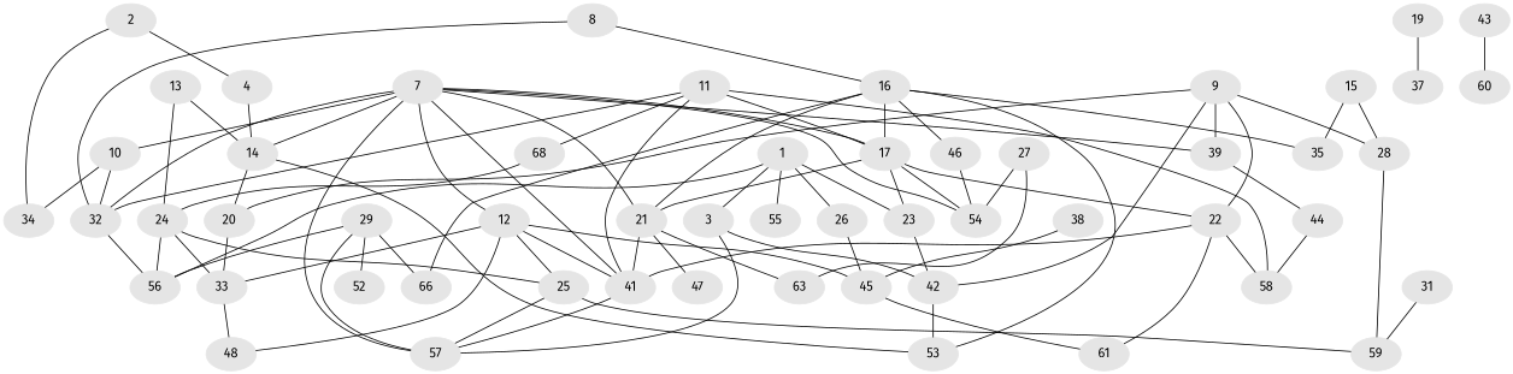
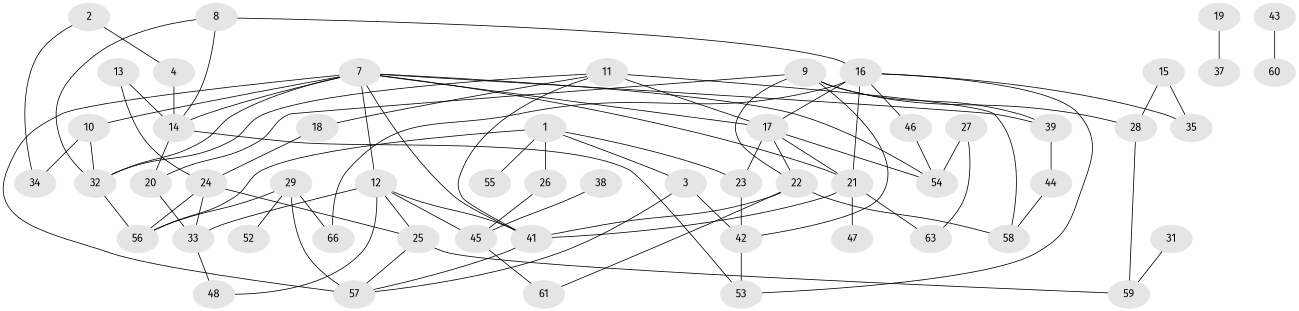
  graph {
    fontname="Fira Sans"
    node [color=gray90 fontname="Fira Sans" style=filled]
    edge [fontname="Fira Sans" weight=1.0]
    1
    3
    23
    26
    55
    56
    42
    57
    45
    2
    4
    34
    14
    53
    20
    29
    66
    52
    31
    59
    7
    10
    12
    17
    21
    32
    39
    41
    54
    25
    33
    48
    22
    47
    63
    44
    8
    16
    35
    46
    9
    28
    58
    61
    11
-   18 [label=68]
+   18
    24
    13
    15
    19
    37
    27
    38
    43
    60
    1 -- 3
    1 -- 23
    1 -- 26
    1 -- 55
    1 -- 56
    3 -- 42
    3 -- 57
    23 -- 42
    26 -- 45
    42 -- 53
    45 -- 61
    2 -- 4
    2 -- 34
    4 -- 14
    14 -- 53
    14 -- 20
    20 -- 33
    29 -- 56
    29 -- 57 [weight=2.0]
    29 -- 66
    29 -- 52
    31 -- 59
    7 -- 57
    7 -- 14
    7 -- 10
    7 -- 12
    7 -- 17
    7 -- 21
    7 -- 32 [weight=2.0]
    7 -- 39
    7 -- 41
    7 -- 54
    10 -- 34
    10 -- 32 [weight=2.0]
    12 -- 45
    12 -- 41
    12 -- 25
    12 -- 33
    12 -- 48
    17 -- 23
    17 -- 21
    17 -- 54
    17 -- 22
    21 -- 41
    21 -- 47
    21 -- 63
    32 -- 56 [weight=2.0]
    39 -- 44
    41 -- 57
    25 -- 57
    25 -- 59
    33 -- 48
    22 -- 41
    22 -- 58
    22 -- 61
    44 -- 58
+   8 -- 14
    8 -- 32
    8 -- 16
    16 -- 53
    16 -- 66
    16 -- 17
    16 -- 21
    16 -- 35
    16 -- 46
    46 -- 54
    9 -- 42
    9 -- 20
    9 -- 39
    9 -- 22
    9 -- 28
    28 -- 59
    11 -- 17 [weight=2.0]
    11 -- 32
    11 -- 41
    11 -- 58
    11 -- 18
    18 -- 24
    24 -- 56
    24 -- 25
    24 -- 33
    13 -- 14
    13 -- 24
    15 -- 35
    15 -- 28
    19 -- 37
    27 -- 54
    27 -- 63
    38 -- 45
    43 -- 60
  }
